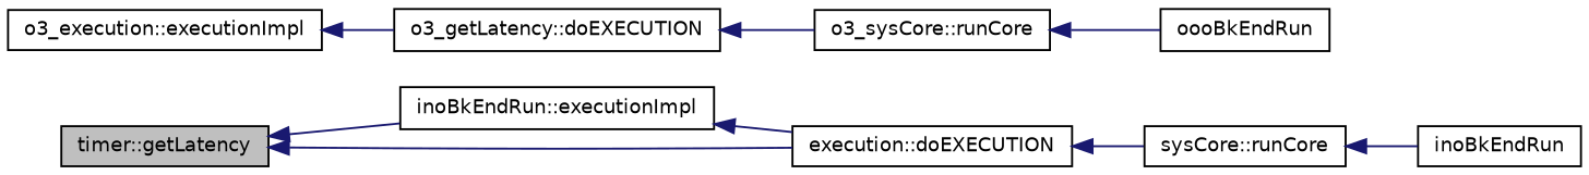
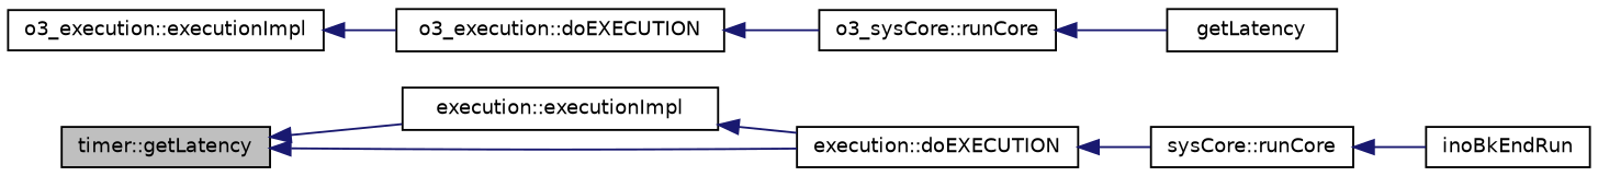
  digraph {
    rankdir=LR
    node [color=black fillcolor=white fontname=Helvetica fontsize=10 shape=record style=filled]
    edge [color=midnightblue dir=back fontname=Helvetica fontsize=10 labelfontname=Helvetica labelfontsize=10 style=solid]
    n1 [fillcolor=grey75 fontcolor=black height=0.2 label="timer::getLatency" width=0.4]
-   n2 [height=0.2 label="inoBkEndRun::executionImpl" width=0.4]
+   n2 [height=0.2 label="execution::executionImpl" width=0.4]
    n3 [height=0.2 label="execution::doEXECUTION" width=0.4]
    n4 [height=0.2 label="o3_execution::executionImpl" width=0.4]
-   n5 [height=0.2 label="o3_getLatency::doEXECUTION" width=0.4]
+   n5 [height=0.2 label="o3_execution::doEXECUTION" width=0.4]
    n6 [height=0.2 label="o3_sysCore::runCore" width=0.4]
-   n7 [height=0.2 label=oooBkEndRun width=0.4]
+   n7 [height=0.2 label=getLatency width=0.4]
    n8 [height=0.2 label="sysCore::runCore" width=0.4]
    n9 [height=0.2 label=inoBkEndRun width=0.4]
    n1 -> n2
    n1 -> n3
    n2 -> n3
    n3 -> n8
    n4 -> n5
    n5 -> n6
    n6 -> n7
    n8 -> n9
  }
